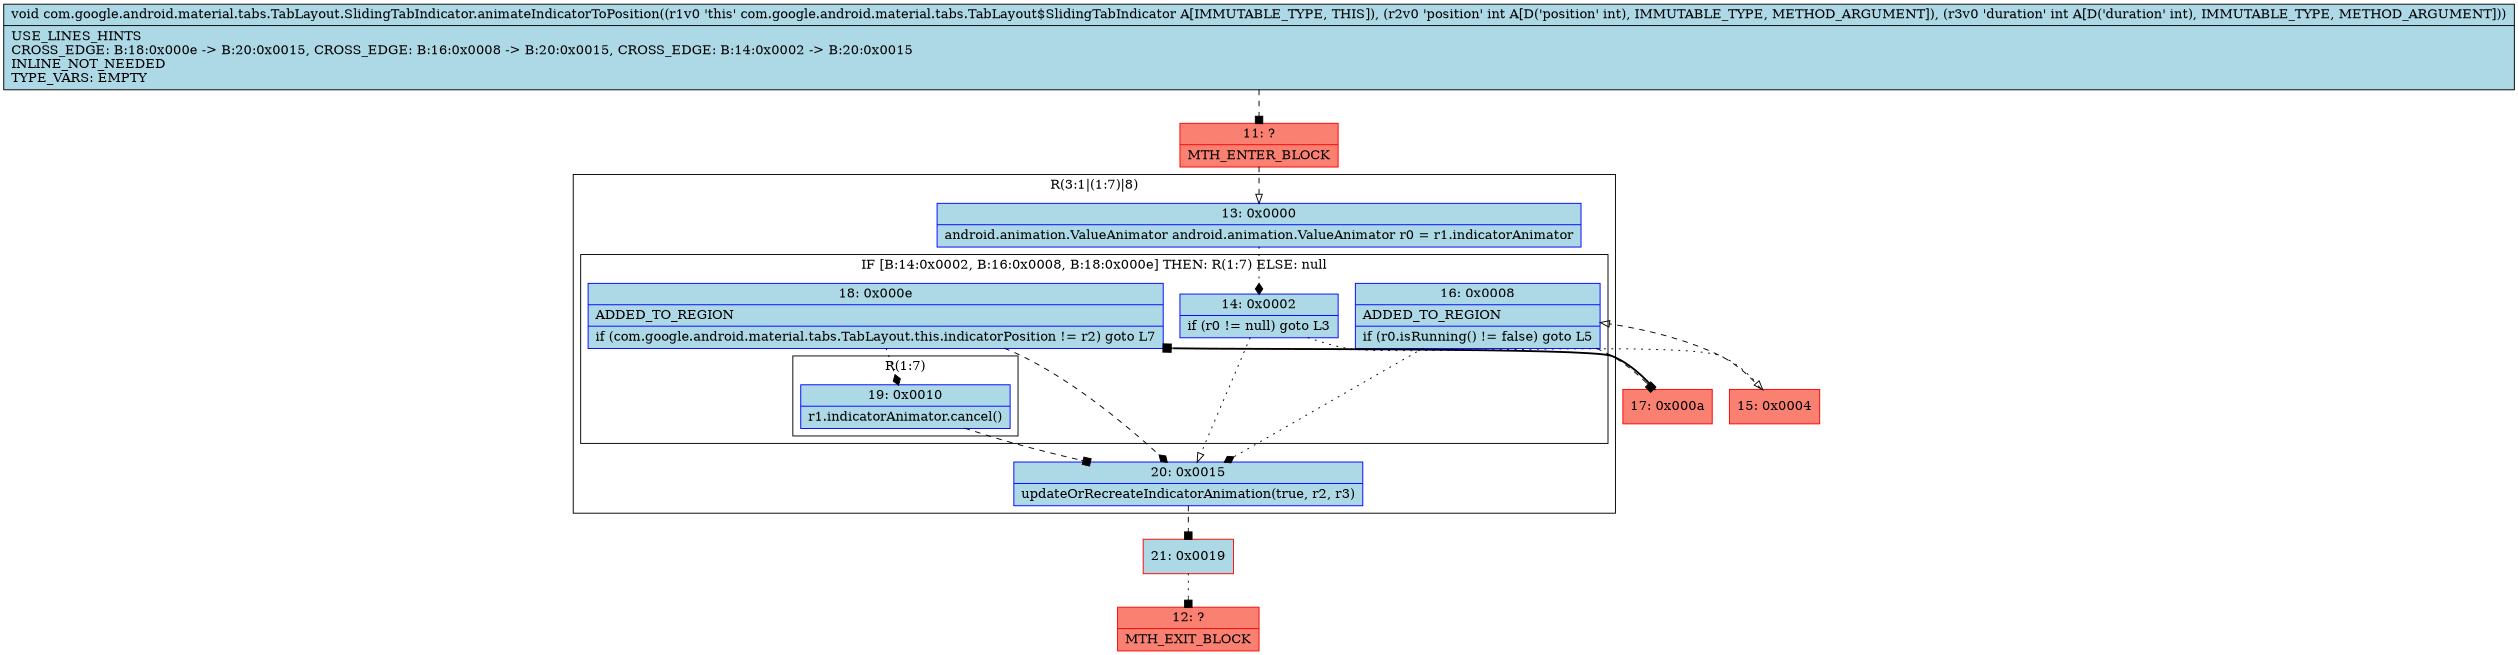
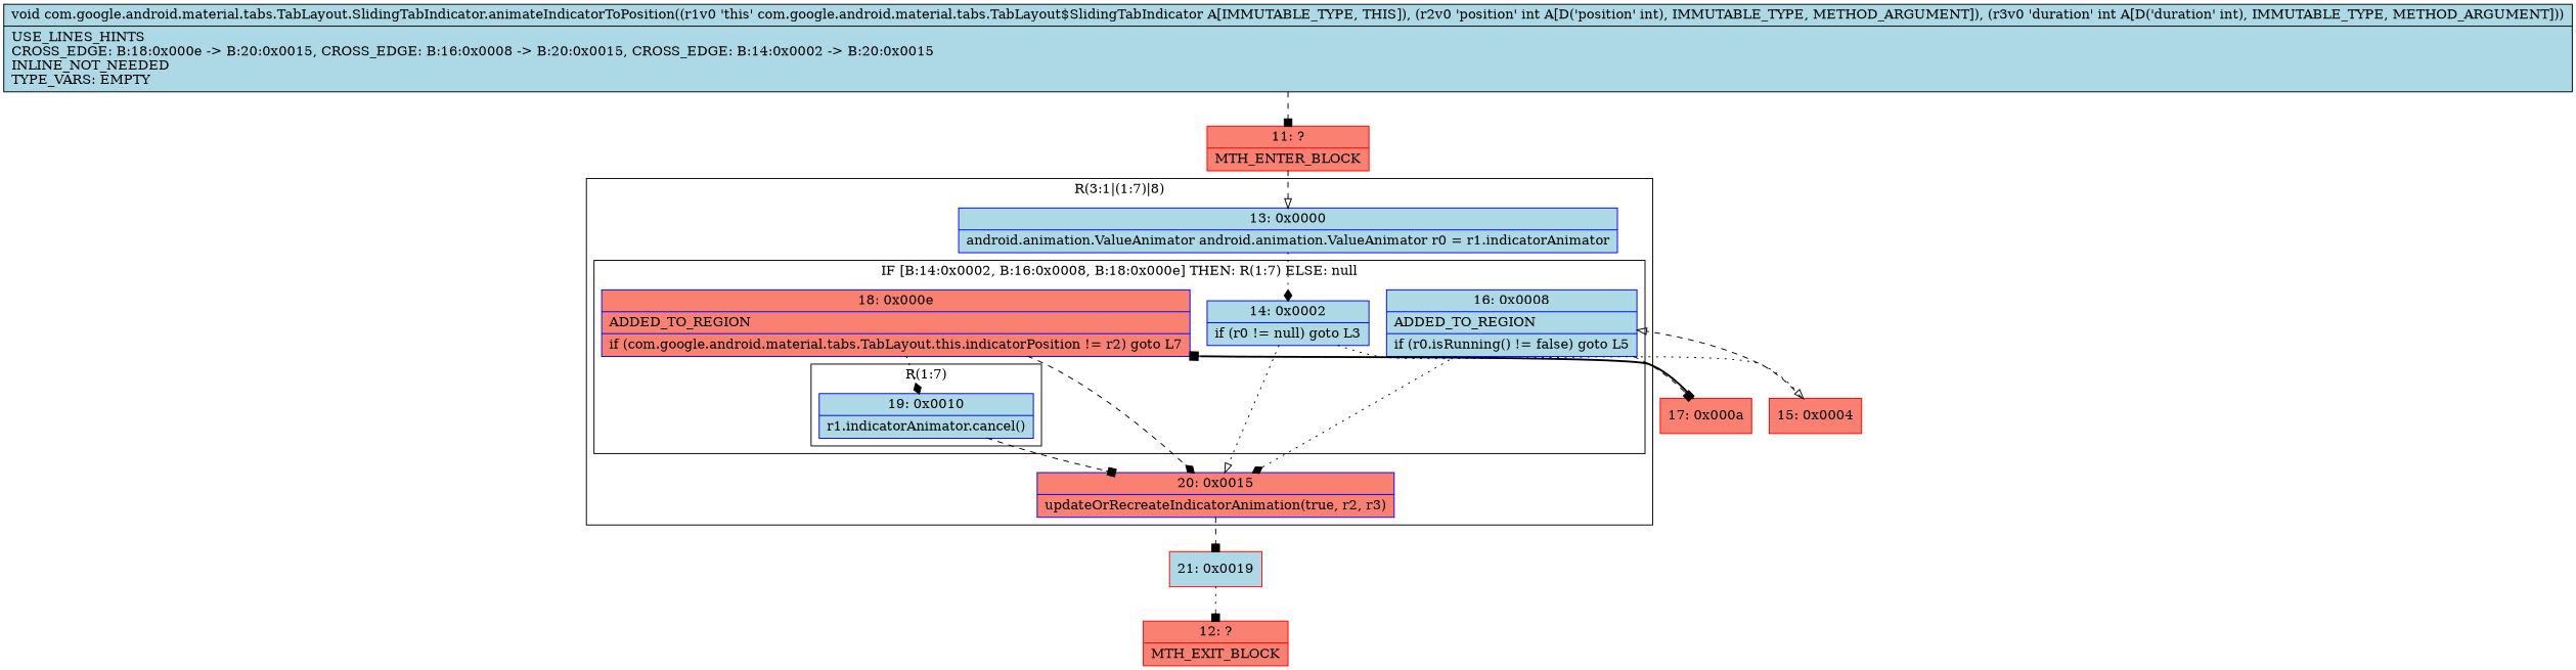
  digraph {
    node [color=blue fillcolor=lightblue shape=record style=filled]
    edge [arrowhead=box style=dashed]
    n1 [label="{19\:\ 0x0010|r1.indicatorAnimator.cancel()\l}"]
    n2 [label="{14\:\ 0x0002|if (r0 != null) goto L3\l}"]
    n3 [label="{16\:\ 0x0008|ADDED_TO_REGION\l|if (r0.isRunning() != false) goto L5\l}"]
-   n4 [label="{18\:\ 0x000e|ADDED_TO_REGION\l|if (com.google.android.material.tabs.TabLayout.this.indicatorPosition != r2) goto L7\l}"]
+   n4 [fillcolor=salmon label="{18\:\ 0x000e|ADDED_TO_REGION\l|if (com.google.android.material.tabs.TabLayout.this.indicatorPosition != r2) goto L7\l}"]
    n5 [label="{13\:\ 0x0000|android.animation.ValueAnimator android.animation.ValueAnimator r0 = r1.indicatorAnimator\l}"]
-   n6 [label="{20\:\ 0x0015|updateOrRecreateIndicatorAnimation(true, r2, r3)\l}"]
+   n6 [fillcolor=salmon label="{20\:\ 0x0015|updateOrRecreateIndicatorAnimation(true, r2, r3)\l}"]
    n7 [color=red fillcolor=salmon label="{15\:\ 0x0004}"]
    n8 [color=red fillcolor=salmon label="{17\:\ 0x000a}"]
    n9 [color=red label="{21\:\ 0x0019}"]
    n10 [color=red fillcolor=salmon label="{12\:\ ?|MTH_EXIT_BLOCK\l}"]
    n11 [color=red fillcolor=salmon label="{11\:\ ?|MTH_ENTER_BLOCK\l}"]
    n12 [label="{void com.google.android.material.tabs.TabLayout.SlidingTabIndicator.animateIndicatorToPosition((r1v0 'this' com.google.android.material.tabs.TabLayout$SlidingTabIndicator A[IMMUTABLE_TYPE, THIS]), (r2v0 'position' int A[D('position' int), IMMUTABLE_TYPE, METHOD_ARGUMENT]), (r3v0 'duration' int A[D('duration' int), IMMUTABLE_TYPE, METHOD_ARGUMENT]))  | USE_LINES_HINTS\lCROSS_EDGE: B:18:0x000e \-\> B:20:0x0015, CROSS_EDGE: B:16:0x0008 \-\> B:20:0x0015, CROSS_EDGE: B:14:0x0002 \-\> B:20:0x0015\lINLINE_NOT_NEEDED\lTYPE_VARS: EMPTY\l}" color=""]
    subgraph cluster_1 {
      label="R(3:1|(1:7)|8)"
      n5
      n6
      subgraph cluster_2 {
        label="IF [B:14:0x0002, B:16:0x0008, B:18:0x000e] THEN: R(1:7) ELSE: null"
        n2
        n3
        n4
        subgraph cluster_3 {
          label="R(1:7)"
          n1
        }
      }
    }
    n1 -> n6
    n2 -> n6 [arrowhead=onormal style=dotted]
    n2 -> n7 [arrowhead=onormal style=dotted]
    n3 -> n6 [arrowhead=diamond style=dotted]
    n3 -> n8
    n4 -> n1 [arrowhead=diamond style=dotted]
    n4 -> n6 [arrowhead=diamond]
    n5 -> n2 [arrowhead=diamond style=dotted]
    n6 -> n9
    n7 -> n3 [arrowhead=onormal]
    n8 -> n4 [style=bold]
    n9 -> n10 [style=dotted]
    n11 -> n5 [arrowhead=onormal]
    n12 -> n11
  }
